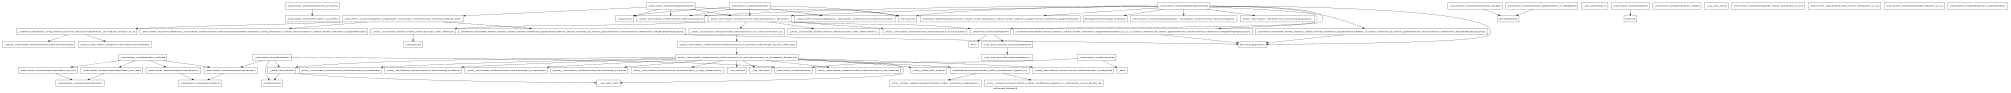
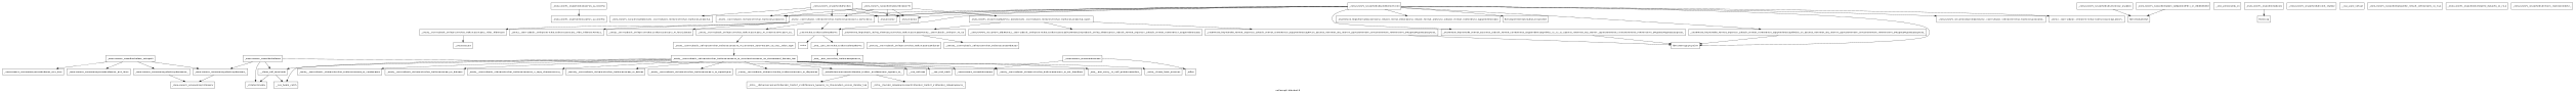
  digraph {
    fontname="Fira Sans"
    label="Call graph: dihedral.ll"
    node [fontname="Fira Sans" shape=record]
    edge [fontname="Fira Sans"]
    n1 [label="{_ZN9LAMMPS_NS8DihedralC2EPNS_6LAMMPSE}"]
    n2 [label="{_ZN9LAMMPS_NS8PointersC2EPNS_6LAMMPSE}"]
    n3 [label="{_ZN9LAMMPS_NS8DihedralD2Ev}"]
    n4 [label="{_ZN9LAMMPS_NS6Memory7destroyIdEEvRPT_}"]
    n5 [label="{__clang_call_terminate}"]
    n6 [label="{_ZN9LAMMPS_NS8PointersD2Ev}"]
    n7 [label="{_ZSt9terminatev}"]
    n8 [label="{_ZN9LAMMPS_NS6Memory5sfreeEPv}"]
    n9 [label="{_ZN9LAMMPS_NS6Memory7destroyIdEEvRPPT_}"]
    n10 [label="{__cxa_begin_catch}"]
    n11 [label="{_ZN9LAMMPS_NS8Dihedral12memory_usageEv}"]
    n12 [label="{llvm.fmuladd.f64}"]
    n13 [label="{__gxx_personality_v0}"]
    n14 [label="{_ZN9LAMMPS_NS8DihedralD0Ev}"]
    n15 [label="{llvm.trap}"]
    n16 [label="{_ZN9LAMMPS_NS8Dihedral4initEv}"]
    n17 [label="{_ZNSaIcEC1Ev}"]
    n18 [label="{_ZNSt7__cxx1112basic_stringIcSt11char_traitsIcESaIcEEC2IS3_EEPKcRKS3_}"]
    n19 [label="{_ZNSaIcED1Ev}"]
    n20 [label="{_ZN9LAMMPS_NS5Error3allERKNSt7__cxx1112basic_stringIcSt11char_traitsIcESaIcEEEiS8_}"]
    n21 [label="{_ZNSt7__cxx1112basic_stringIcSt11char_traitsIcESaIcEED1Ev}"]
    n22 [label="{_ZNSt7__cxx1112basic_stringIcSt11char_traitsIcESaIcEE13_M_local_dataEv}"]
    n23 [label="{_ZNSt7__cxx1112basic_stringIcSt11char_traitsIcESaIcEE12_Alloc_hiderC1EPcRKS3_}"]
    n24 [label="{_ZNSt11char_traitsIcE6lengthEPKc}"]
    n25 [label="{_ZNSt7__cxx1112basic_stringIcSt11char_traitsIcESaIcEE12_M_constructIPKcEEvT_S8_}"]
    n26 [label="{_ZNSt7__cxx1112basic_stringIcSt11char_traitsIcESaIcEE12_Alloc_hiderD2Ev}"]
    n27 [label="{strlen}"]
    n28 [label="{_ZN9__gnu_cxx11char_traitsIcE6lengthEPKc}"]
    n29 [label="{_ZNSt7__cxx1112basic_stringIcSt11char_traitsIcESaIcEE16_M_construct_auxIPKcEEvT_S8_St12__false_type}"]
    n30 [label="{_ZNSaIcED2Ev}"]
    n31 [label="{_ZN9__gnu_cxx11char_traitsIcE2eqERKcS3_}"]
    n32 [label="{_ZNSt7__cxx1112basic_stringIcSt11char_traitsIcESaIcEE12_M_constructIPKcEEvT_S8_St20forward_iterator_tag}"]
    n33 [label="{_ZN9LAMMPS_NS8Dihedral8settingsEiPPc}"]
    n34 [label="{_ZN9LAMMPS_NS5Error3allIJRPcS3_EEEvRKNSt7__cxx1112basic_stringIcSt11char_traitsIcESaIcEEEiSB_DpOT_}"]
    n35 [label="{_ZN3fmt6v9_lmp17basic_string_viewIcEC2ISt11char_traitsIcESaIcEEERKNSt7__cxx1112basic_stringIcT_T0_EE}"]
    n36 [label="{_ZN3fmt6v9_lmp16make_format_argsINS0_20basic_format_contextINS0_8appenderEcEEJRPcS6_EEENS0_16format_arg_storeIT_JDpNSt9remove_cvINSt16remove_referenceIT0_E4typeEE4typeEEEEDpOSB_}"]
    n37 [label="{_ZN9LAMMPS_NS5Error4_allERKNSt7__cxx1112basic_stringIcSt11char_traitsIcESaIcEEEiN3fmt6v9_lmp17basic_string_viewIcEENSA_17basic_format_argsINSA_20basic_format_contextINSA_8appenderEcEEEE}"]
    n38 [label="{_ZNKSt7__cxx1112basic_stringIcSt11char_traitsIcESaIcEE4dataEv}"]
    n39 [label="{_ZNKSt7__cxx1112basic_stringIcSt11char_traitsIcESaIcEE4sizeEv}"]
    n40 [label="{llvm.memcpy.p0.p0.i64}"]
    n41 [label="{_ZN9LAMMPS_NS8Dihedral8ev_setupEiii}"]
    n42 [label="{_ZN9LAMMPS_NS6Memory6createIdEEPT_RS3_iPKc}"]
    n43 [label="{_ZN9LAMMPS_NS6Memory6createIdEEPPT_RS4_iiPKc}"]
-   n44 [label="{_ZN9LAMMPS_NS6Memory7smallocElPKc}"]
    n45 [label="{_ZN9LAMMPS_NS8Dihedral8ev_tallyEiiiiiidPdS1_S1_ddddddddd}"]
    n46 [label="{_ZN3fmt6v9_lmp7vformatB5cxx11ENS0_17basic_string_viewIcEENS0_17basic_format_argsINS0_20basic_format_contextINS0_8appenderEcEEEE}"]
    n47 [label="{_ZN9LAMMPS_NS8Dihedral7problemEPKciiiii}"]
    n48 [label="{llvm.experimental.noalias.scope.decl}"]
    n49 [label="{_ZN3fmt6v9_lmp16make_format_argsINS0_20basic_format_contextINS0_8appenderEcEEJRiRlS5_S5_S5_S5_EEENS0_16format_arg_storeIT_JDpNSt9remove_cvINSt16remove_referenceIT0_E4typeEE4typeEEEEDpOSB_}"]
    n50 [label="{_ZN9LAMMPS_NS5Error7warningERKNSt7__cxx1112basic_stringIcSt11char_traitsIcESaIcEEEiS8_}"]
    n51 [label="{_ZN3fmt6v9_lmp16make_format_argsINS0_20basic_format_contextINS0_8appenderEcEEJRiRdS6_S6_EEENS0_16format_arg_storeIT_JDpNSt9remove_cvINSt16remove_referenceIT0_E4typeEE4typeEEEEDpOSB_}"]
    n52 [label="{_ZNSt7__cxx1112basic_stringIcSt11char_traitsIcESaIcEEpLERKS4_}"]
    n53 [label="{_ZN9LAMMPS_NS8Dihedral10init_styleEv}"]
    n54 [label="{__cxa_pure_virtual}"]
    n55 [label="{_ZN9LAMMPS_NS8Dihedral22write_restart_settingsEP8_IO_FILE}"]
-   n56 [label="{_ZN9LAMMPS_NS8Dihedral21read_restart_settingsEP8_IO_FILE}"]
    n57 [label="{_ZN9LAMMPS_NS8Dihedral10write_dataEP8_IO_FILE}"]
    n58 [label="{_ZN9LAMMPS_NS8Dihedral11born_matrixEiiiiiRdS1_}"]
    n59 [label="{_ZN9LAMMPS_NS8PointersD0Ev}"]
    n60 [label="{_ZdlPv}"]
+   n61 [label="{_ZN9__gnu_cxx17__is_null_pointerIKcEEbPT_}"]
    n62 [label="{_ZSt19__throw_logic_errorPKc}"]
    n63 [label="{_ZSt8distanceIPKcENSt15iterator_traitsIT_E15difference_typeES3_S3_}"]
    n64 [label="{_ZNSt7__cxx1112basic_stringIcSt11char_traitsIcESaIcEE9_M_createERmm}"]
    n65 [label="{_ZNSt7__cxx1112basic_stringIcSt11char_traitsIcESaIcEE7_M_dataEPc}"]
    n66 [label="{_ZNSt7__cxx1112basic_stringIcSt11char_traitsIcESaIcEE11_M_capacityEm}"]
    n67 [label="{_ZNKSt7__cxx1112basic_stringIcSt11char_traitsIcESaIcEE7_M_dataEv}"]
    n68 [label="{_ZNSt7__cxx1112basic_stringIcSt11char_traitsIcESaIcEE13_S_copy_charsEPcPKcS7_}"]
    n69 [label="{_ZNSt7__cxx1112basic_stringIcSt11char_traitsIcESaIcEE10_M_disposeEv}"]
    n70 [label="{__cxa_rethrow}"]
    n71 [label="{__cxa_end_catch}"]
    n72 [label="{_ZNSt7__cxx1112basic_stringIcSt11char_traitsIcESaIcEE13_M_set_lengthEm}"]
    n73 [label="{_ZSt19__iterator_categoryIPKcENSt15iterator_traitsIT_E17iterator_categoryERKS3_}"]
    n74 [label="{_ZSt10__distanceIPKcENSt15iterator_traitsIT_E15difference_typeES3_S3_St26random_access_iterator_tag}"]
    n1 -> n2
    n3 -> n4
    n3 -> n5
    n3 -> n6
    n3 -> n7
    n4 -> n8
    n5 -> n7
    n5 -> n10
    n9 -> n8
    n11 -> n12
    n14 -> n15
    n16 -> n17
    n16 -> n18
    n16 -> n19
    n16 -> n20
    n16 -> n21
    n18 -> n22
    n18 -> n23
    n18 -> n24
    n18 -> n25
    n18 -> n26
    n24 -> n27
    n24 -> n28
    n25 -> n29
    n26 -> n30
    n28 -> n31
    n29 -> n32
    n32 -> n5
    n32 -> n10
+   n32 -> n61
    n32 -> n62
    n32 -> n63
    n32 -> n64
    n32 -> n65
    n32 -> n66
    n32 -> n67
    n32 -> n68
    n32 -> n69
    n32 -> n70
    n32 -> n71
    n32 -> n72
    n33 -> n17
    n33 -> n18
    n33 -> n19
    n33 -> n21
    n33 -> n34
    n34 -> n35
    n34 -> n36
    n34 -> n37
    n35 -> n38
    n35 -> n39
    n36 -> n40
    n41 -> n4
    n41 -> n9
    n41 -> n42
    n41 -> n43
-   n42 -> n44
-   n43 -> n44
    n45 -> n12
+   n47 -> n17
    n47 -> n18
    n47 -> n19
    n47 -> n21
    n47 -> n24
    n47 -> n40
    n47 -> n46
    n47 -> n48
    n47 -> n49
    n47 -> n50
    n47 -> n51
    n47 -> n52
    n49 -> n40
    n51 -> n40
    n59 -> n6
    n59 -> n60
    n63 -> n73
    n63 -> n74
  }
